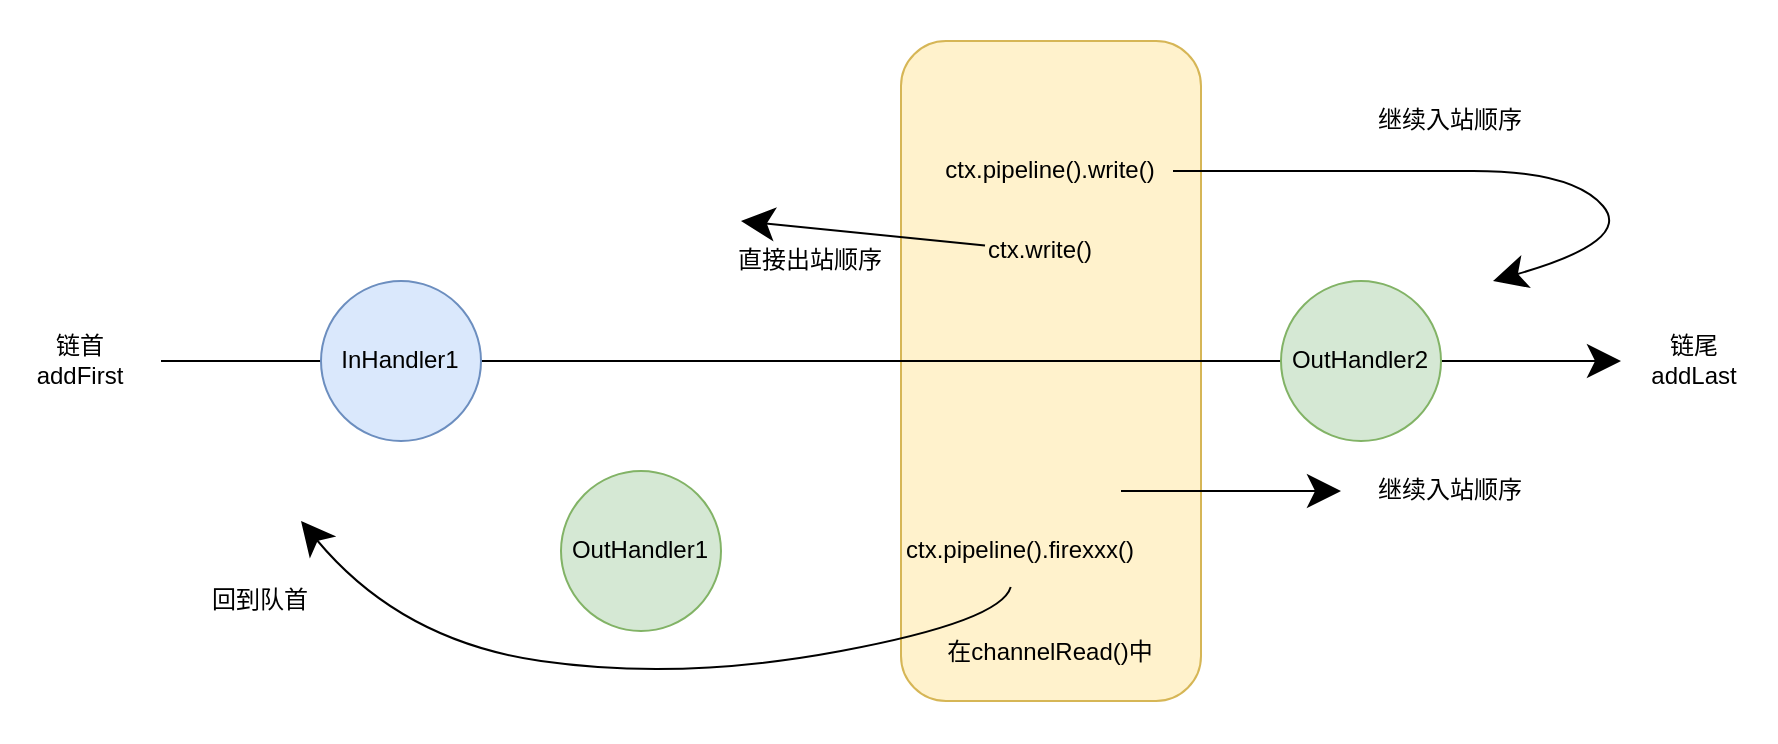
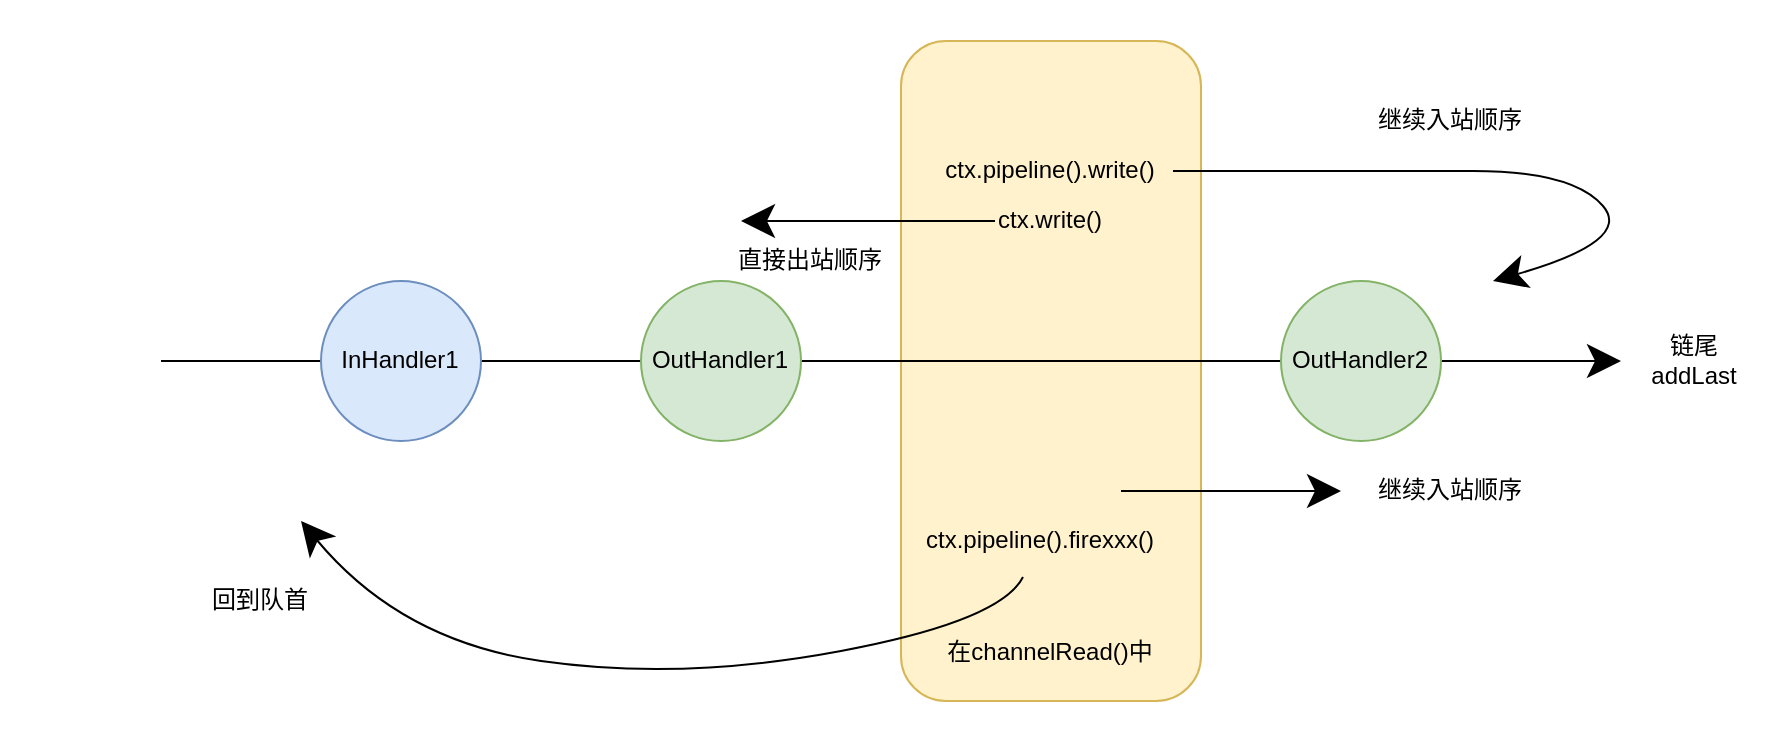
  <mxCell id="0" />
  <mxCell id="1" parent="0" />
  <mxCell id="2" value="在channelRead()中&lt;br&gt;&amp;nbsp;&lt;br&gt;" style="rounded=1;whiteSpace=wrap;html=1;hachureGap=4;pointerEvents=0;verticalAlign=bottom;fillColor=#fff2cc;strokeColor=#d6b656;" vertex="1" parent="1"><mxGeometry x="450" y="20" width="150" height="330" as="geometry" /></mxCell>
  <mxCell id="3" value="" style="endArrow=classic;html=1;startSize=14;endSize=14;sourcePerimeterSpacing=8;targetPerimeterSpacing=8;" edge="1" parent="1"><mxGeometry width="50" height="50" relative="1" as="geometry"><mxPoint x="80" y="180" as="sourcePoint" /><mxPoint x="810" y="180" as="targetPoint" /></mxGeometry></mxCell>
  <mxCell id="4" value="InHandler1" style="ellipse;whiteSpace=wrap;html=1;hachureGap=4;pointerEvents=0;fillColor=#dae8fc;strokeColor=#6c8ebf;" vertex="1" parent="1"><mxGeometry x="160" y="140" width="80" height="80" as="geometry" /></mxCell>
- <mxCell id="5" value="OutHandler1" style="ellipse;whiteSpace=wrap;html=1;hachureGap=4;pointerEvents=0;fillColor=#d5e8d4;strokeColor=#82b366;" vertex="1" parent="1"><mxGeometry x="280" y="235" width="80" height="80" as="geometry" /></mxCell>
+ <mxCell id="5" value="OutHandler1" style="ellipse;whiteSpace=wrap;html=1;hachureGap=4;pointerEvents=0;fillColor=#d5e8d4;strokeColor=#82b366;" vertex="1" parent="1"><mxGeometry x="320" y="140" width="80" height="80" as="geometry" /></mxCell>
  <mxCell id="6" value="OutHandler2" style="ellipse;whiteSpace=wrap;html=1;hachureGap=4;pointerEvents=0;fillColor=#d5e8d4;strokeColor=#82b366;" vertex="1" parent="1"><mxGeometry x="640" y="140" width="80" height="80" as="geometry" /></mxCell>
- <mxCell id="7" value="链首addFirst" style="text;html=1;strokeColor=none;fillColor=none;align=center;verticalAlign=middle;whiteSpace=wrap;rounded=0;hachureGap=4;pointerEvents=0;" vertex="1" parent="1"><mxGeometry x="20" y="170" width="40" height="20" as="geometry" /></mxCell>
  <mxCell id="8" value="链尾addLast" style="text;html=1;strokeColor=none;fillColor=none;align=center;verticalAlign=middle;whiteSpace=wrap;rounded=0;hachureGap=4;pointerEvents=0;" vertex="1" parent="1"><mxGeometry x="827" y="170" width="40" height="20" as="geometry" /></mxCell>
  <mxCell id="9" style="edgeStyle=none;curved=1;rounded=0;orthogonalLoop=1;jettySize=auto;html=1;endArrow=classic;startSize=14;endSize=14;sourcePerimeterSpacing=8;targetPerimeterSpacing=8;endFill=1;" edge="1" parent="1" source="10"><mxGeometry relative="1" as="geometry"><mxPoint x="150" y="260" as="targetPoint" /><Array as="points"><mxPoint x="500" y="310" /><mxPoint x="340" y="340" /><mxPoint x="200" y="320" /></Array></mxGeometry></mxCell>
- <mxCell id="10" value="ctx.pipeline().firexxx()" style="text;html=1;strokeColor=none;fillColor=none;align=center;verticalAlign=middle;whiteSpace=wrap;rounded=0;hachureGap=4;pointerEvents=0;" vertex="1" parent="1"><mxGeometry x="490" y="265" width="40" height="20" as="geometry" /></mxCell>
+ <mxCell id="10" value="ctx.pipeline().firexxx()" style="text;html=1;strokeColor=none;fillColor=none;align=center;verticalAlign=middle;whiteSpace=wrap;rounded=0;hachureGap=4;pointerEvents=0;" vertex="1" parent="1"><mxGeometry x="500" y="260" width="40" height="20" as="geometry" /></mxCell>
  <mxCell id="11" style="edgeStyle=none;curved=1;rounded=0;orthogonalLoop=1;jettySize=auto;html=1;endArrow=classic;startSize=14;endSize=14;sourcePerimeterSpacing=8;targetPerimeterSpacing=8;endFill=1;" edge="1" parent="1"><mxGeometry relative="1" as="geometry"><mxPoint x="670" y="245" as="targetPoint" /><mxPoint x="560" y="245" as="sourcePoint" /></mxGeometry></mxCell>
  <mxCell id="12" value="回到队首" style="text;html=1;strokeColor=none;fillColor=none;align=center;verticalAlign=middle;whiteSpace=wrap;rounded=0;hachureGap=4;pointerEvents=0;" vertex="1" parent="1"><mxGeometry x="100" y="290" width="60" height="20" as="geometry" /></mxCell>
  <mxCell id="13" value="继续入站顺序" style="text;html=1;strokeColor=none;fillColor=none;align=center;verticalAlign=middle;whiteSpace=wrap;rounded=0;hachureGap=4;pointerEvents=0;" vertex="1" parent="1"><mxGeometry x="670" y="235" width="110" height="20" as="geometry" /></mxCell>
  <mxCell id="14" style="edgeStyle=none;curved=1;rounded=0;orthogonalLoop=1;jettySize=auto;html=1;endArrow=classic;endFill=1;startSize=14;endSize=14;sourcePerimeterSpacing=8;targetPerimeterSpacing=8;" edge="1" parent="1"><mxGeometry relative="1" as="geometry"><mxPoint x="746" y="140" as="targetPoint" /><mxPoint x="586" y="85" as="sourcePoint" /><Array as="points"><mxPoint x="686" y="85" /><mxPoint x="786" y="85" /><mxPoint x="816" y="120" /></Array></mxGeometry></mxCell>
  <mxCell id="15" value="ctx.pipeline().write()" style="text;html=1;strokeColor=none;fillColor=none;align=center;verticalAlign=middle;whiteSpace=wrap;rounded=0;hachureGap=4;pointerEvents=0;" vertex="1" parent="1"><mxGeometry x="505" y="75" width="40" height="20" as="geometry" /></mxCell>
  <mxCell id="16" style="edgeStyle=none;curved=1;rounded=0;orthogonalLoop=1;jettySize=auto;html=1;endArrow=classic;endFill=1;startSize=14;endSize=14;sourcePerimeterSpacing=8;targetPerimeterSpacing=8;" edge="1" parent="1" source="17"><mxGeometry relative="1" as="geometry"><mxPoint x="370" y="110" as="targetPoint" /></mxGeometry></mxCell>
- <mxCell id="17" value="ctx.write()" style="text;html=1;strokeColor=none;fillColor=none;align=center;verticalAlign=middle;whiteSpace=wrap;rounded=0;hachureGap=4;pointerEvents=0;" vertex="1" parent="1"><mxGeometry x="500" y="115" width="40" height="20" as="geometry" /></mxCell>
+ <mxCell id="17" value="ctx.write()" style="text;html=1;strokeColor=none;fillColor=none;align=center;verticalAlign=middle;whiteSpace=wrap;rounded=0;hachureGap=4;pointerEvents=0;" vertex="1" parent="1"><mxGeometry x="505" y="100" width="40" height="20" as="geometry" /></mxCell>
  <mxCell id="18" value="继续入站顺序" style="text;html=1;strokeColor=none;fillColor=none;align=center;verticalAlign=middle;whiteSpace=wrap;rounded=0;hachureGap=4;pointerEvents=0;" vertex="1" parent="1"><mxGeometry x="670" y="50" width="110" height="20" as="geometry" /></mxCell>
  <mxCell id="19" value="直接出站顺序" style="text;html=1;strokeColor=none;fillColor=none;align=center;verticalAlign=middle;whiteSpace=wrap;rounded=0;hachureGap=4;pointerEvents=0;" vertex="1" parent="1"><mxGeometry x="350" y="120" width="110" height="20" as="geometry" /></mxCell>
